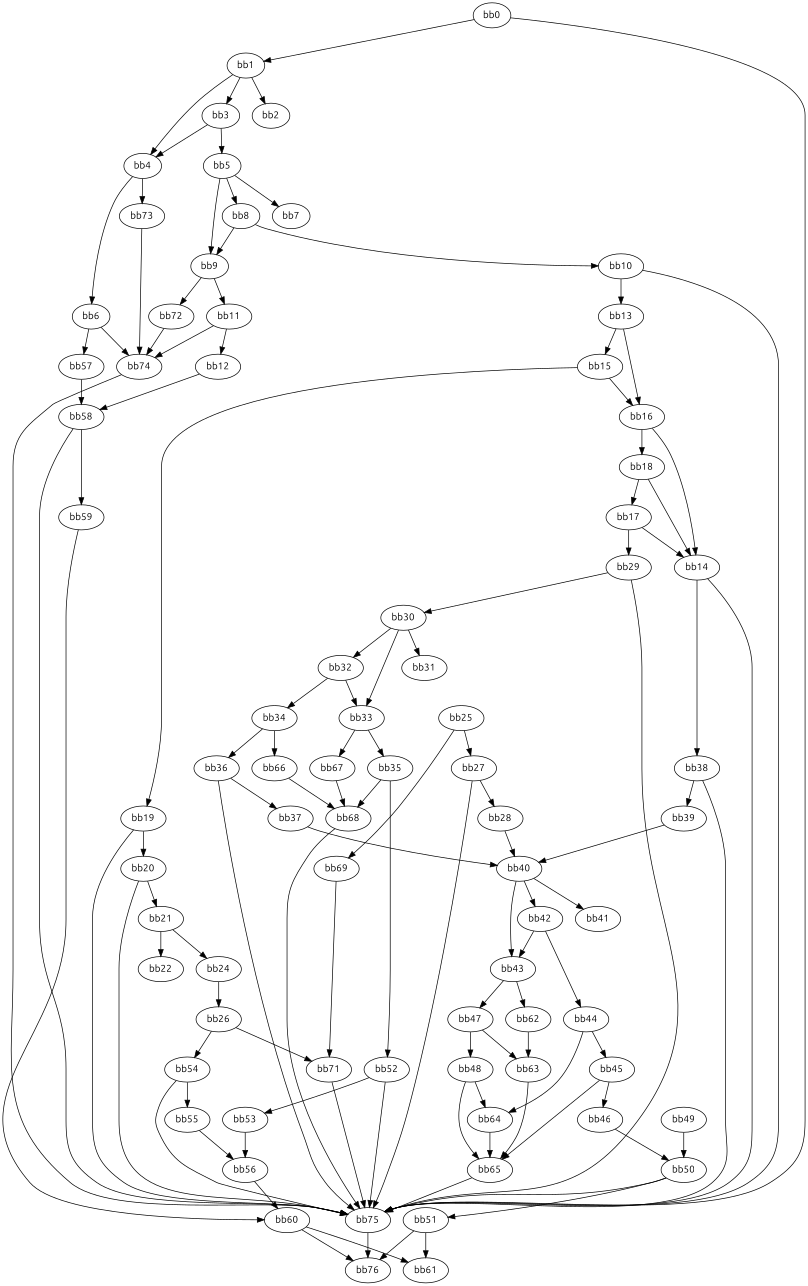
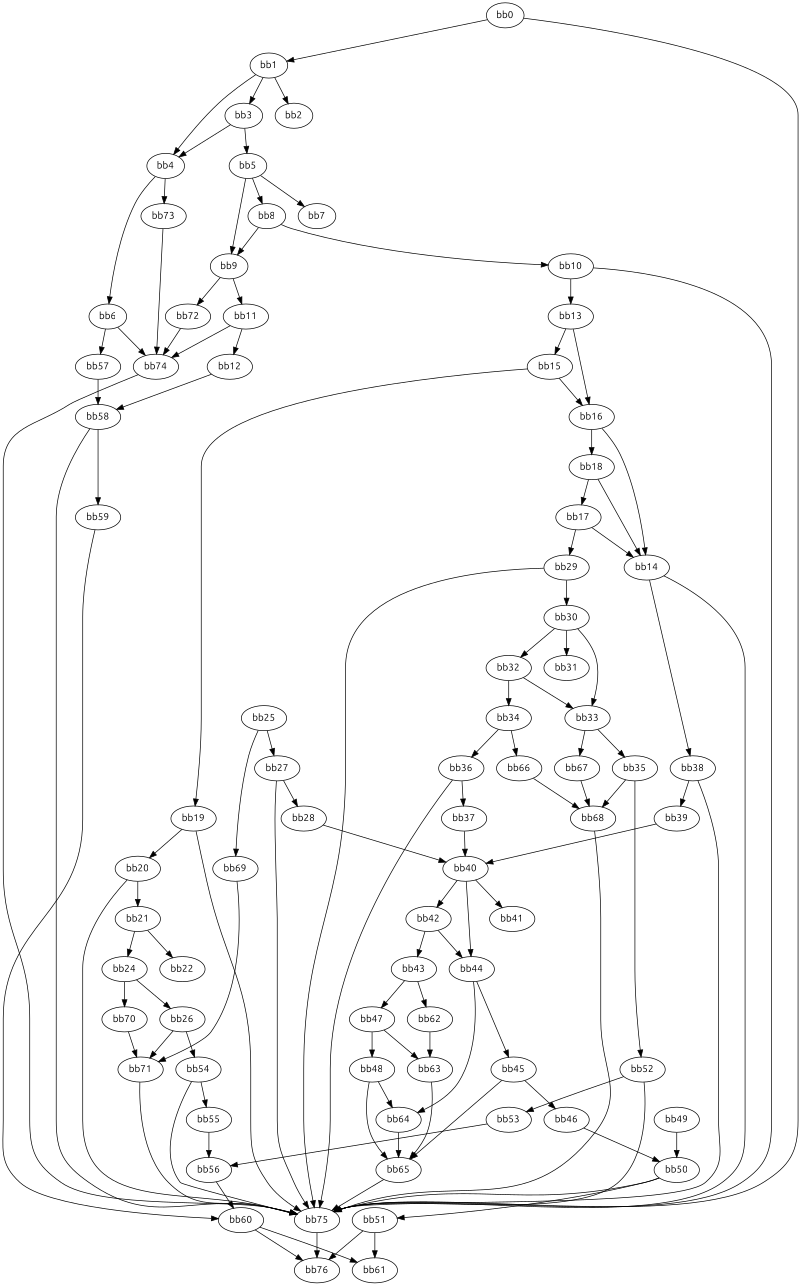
  digraph {
    fontname=Ubuntu
    node [fontname=Ubuntu]
    edge [fontname=Ubuntu]
    n1 [label="bb0\l"]
    n2 [label="bb1\l"]
    n3 [label="bb75\l"]
    n4 [label="bb2\l"]
    n5 [label="bb3\l"]
    n6 [label="bb4\l"]
    n7 [label="bb76\l"]
    n8 [label="bb5\l"]
    n9 [label="bb6\l"]
    n10 [label="bb73\l"]
    n11 [label="bb7\l"]
    n12 [label="bb8\l"]
    n13 [label="bb9\l"]
    n14 [label="bb57\l"]
    n15 [label="bb74\l"]
    n16 [label="bb10\l"]
    n17 [label="bb11\l"]
    n18 [label="bb72\l"]
    n19 [label="bb58\l"]
    n20 [label="bb13\l"]
    n21 [label="bb12\l"]
    n22 [label="bb15\l"]
    n23 [label="bb16\l"]
    n24 [label="bb59\l"]
    n25 [label="bb19\l"]
    n26 [label="bb14\l"]
    n27 [label="bb18\l"]
    n28 [label="bb38\l"]
    n29 [label="bb39\l"]
    n30 [label="bb20\l"]
    n31 [label="bb17\l"]
    n32 [label="bb29\l"]
    n33 [label="bb30\l"]
    n34 [label="bb21\l"]
    n35 [label="bb22\l"]
    n36 [label="bb24\l"]
    n37 [label="bb26\l"]
+   n38 [label="bb70\l"]
    n39 [label="bb25\l"]
    n40 [label="bb27\l"]
    n41 [label="bb69\l"]
    n42 [label="bb54\l"]
    n43 [label="bb71\l"]
    n44 [label="bb28\l"]
    n45 [label="bb55\l"]
    n46 [label="bb40\l"]
    n47 [label="bb41\l"]
    n48 [label="bb42\l"]
    n49 [label="bb43\l"]
    n50 [label="bb31\l"]
    n51 [label="bb32\l"]
    n52 [label="bb33\l"]
    n53 [label="bb34\l"]
    n54 [label="bb35\l"]
    n55 [label="bb67\l"]
    n56 [label="bb36\l"]
    n57 [label="bb66\l"]
    n58 [label="bb52\l"]
    n59 [label="bb68\l"]
    n60 [label="bb37\l"]
    n61 [label="bb53\l"]
    n62 [label="bb44\l"]
    n63 [label="bb47\l"]
    n64 [label="bb62\l"]
    n65 [label="bb45\l"]
    n66 [label="bb64\l"]
    n67 [label="bb48\l"]
    n68 [label="bb63\l"]
    n69 [label="bb46\l"]
    n70 [label="bb65\l"]
    n71 [label="bb50\l"]
    n72 [label="bb51\l"]
    n73 [label="bb49\l"]
    n74 [label="bb61\l"]
    n75 [label="bb56\l"]
    n76 [label="bb60\l"]
    n1 -> n2
    n1 -> n3
    n2 -> n4
    n2 -> n5
    n2 -> n6
    n3 -> n7
    n5 -> n6
    n5 -> n8
    n6 -> n9
    n6 -> n10
    n8 -> n11
    n8 -> n12
    n8 -> n13
    n9 -> n14
    n9 -> n15
    n10 -> n15
    n12 -> n13
    n12 -> n16
    n13 -> n17
    n13 -> n18
    n14 -> n19
    n15 -> n3
    n16 -> n3
    n16 -> n20
    n17 -> n15
    n17 -> n21
    n18 -> n15
    n19 -> n3
    n19 -> n24
    n20 -> n22
    n20 -> n23
    n21 -> n19
    n22 -> n23
    n22 -> n25
    n23 -> n26
    n23 -> n27
    n24 -> n76
    n25 -> n3
    n25 -> n30
    n26 -> n3
    n26 -> n28
    n27 -> n26
    n27 -> n31
    n28 -> n3
    n28 -> n29
    n29 -> n46
    n30 -> n3
    n30 -> n34
    n31 -> n26
    n31 -> n32
    n32 -> n3
    n32 -> n33
    n33 -> n50
    n33 -> n51
    n33 -> n52
    n34 -> n35
    n34 -> n36
    n36 -> n37
+   n36 -> n38
    n37 -> n42
    n37 -> n43
+   n38 -> n43
    n39 -> n40
    n39 -> n41
    n40 -> n3
    n40 -> n44
    n41 -> n43
    n42 -> n3
    n42 -> n45
    n43 -> n3
    n44 -> n46
    n45 -> n75
    n46 -> n47
    n46 -> n48
-   n46 -> n49
+   n46 -> n62
    n48 -> n49
    n48 -> n62
    n49 -> n63
    n49 -> n64
    n51 -> n52
    n51 -> n53
    n52 -> n54
    n52 -> n55
    n53 -> n56
    n53 -> n57
    n54 -> n58
    n54 -> n59
    n55 -> n59
    n56 -> n3
    n56 -> n60
    n57 -> n59
    n58 -> n3
    n58 -> n61
    n59 -> n3
    n60 -> n46
    n61 -> n75
    n62 -> n65
    n62 -> n66
    n63 -> n67
    n63 -> n68
    n64 -> n68
    n65 -> n69
    n65 -> n70
    n66 -> n70
    n67 -> n66
    n67 -> n70
    n68 -> n70
    n69 -> n71
    n70 -> n3
    n71 -> n3
    n71 -> n72
    n72 -> n7
    n72 -> n74
    n73 -> n71
    n75 -> n76
    n76 -> n7
    n76 -> n74
  }
